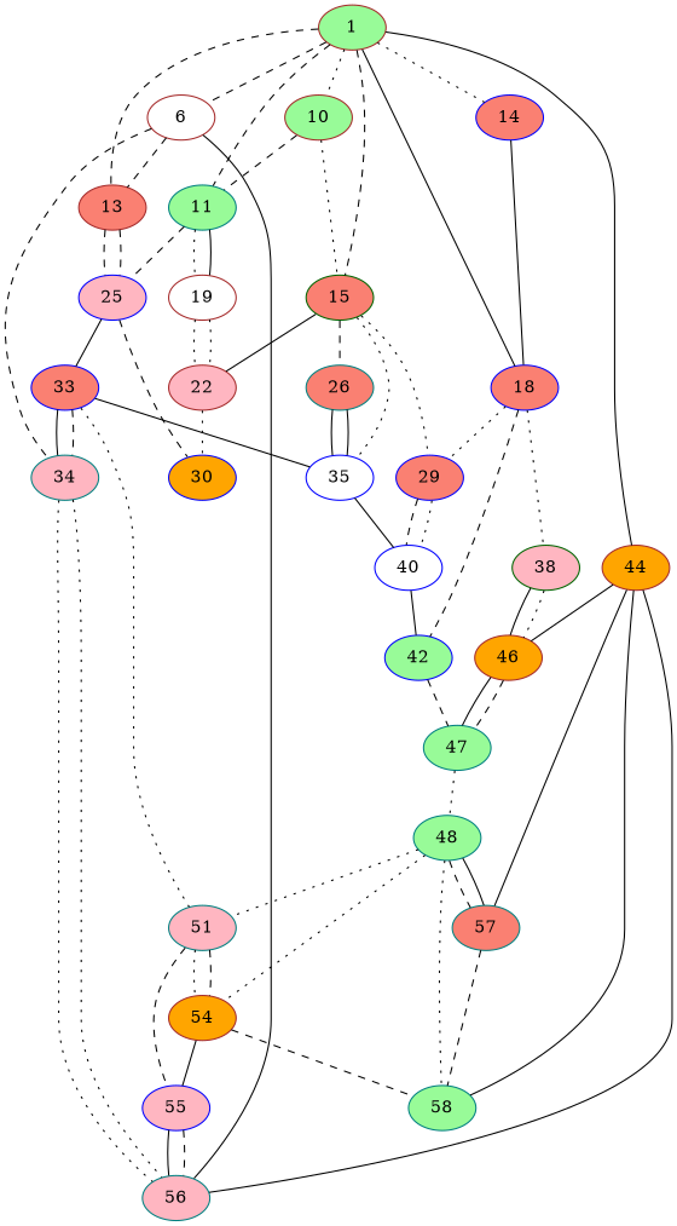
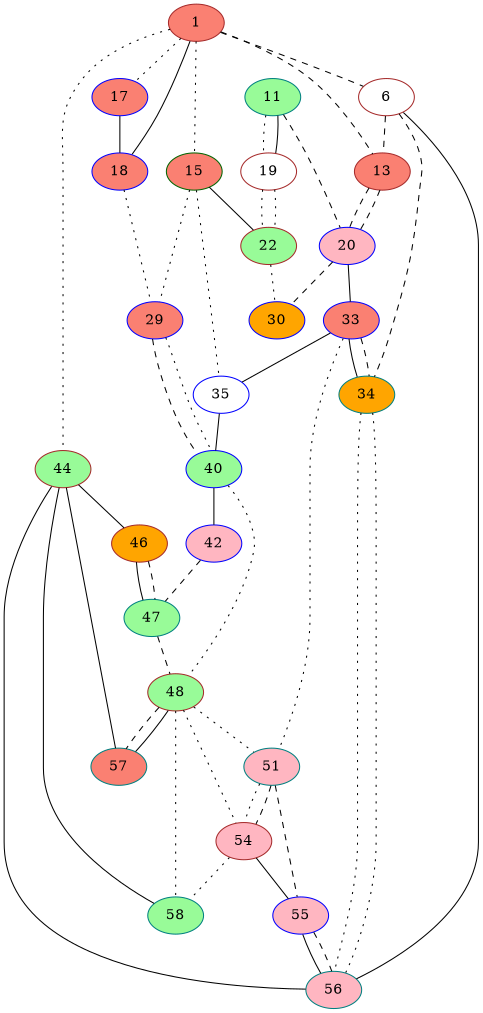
  graph {
    node [color=blue fillcolor=palegreen style=filled]
    edge [style=dotted]
-   1 [color=brown super="+8+2"]
+   1 [color=brown fillcolor=salmon super="+8+2"]
    6 [color=brown fillcolor=white super="+12+7"]
-   10 [color=brown]
    11 [color=teal]
    13 [color=brown fillcolor=salmon]
    15 [color=darkgreen fillcolor=salmon super="+24+16"]
-   17 [fillcolor=salmon super="+23" label=14]
+   17 [fillcolor=salmon super="+23"]
    18 [fillcolor=salmon super="+27"]
-   44 [color=brown fillcolor=orange super="+45"]
-   34 [color=teal fillcolor=lightpink]
+   44 [color=brown super="+45"]
+   34 [color=teal fillcolor=orange]
    56 [color=teal fillcolor=lightpink]
    19 [color=brown fillcolor=white]
-   20 [fillcolor=lightpink super="+31" label=25]
-   22 [color=brown fillcolor=lightpink]
-   26 [color=teal fillcolor=salmon]
+   20 [fillcolor=lightpink super="+31"]
+   22 [color=brown]
    29 [fillcolor=salmon]
    35 [fillcolor=white super="+41"]
-   38 [color=darkgreen fillcolor=lightpink]
-   42
+   42 [fillcolor=lightpink]
    46 [color=brown fillcolor=orange]
    57 [color=teal fillcolor=salmon]
    58 [color=teal super="+60"]
    30 [fillcolor=orange]
    33 [fillcolor=salmon super="+36"]
-   40 [fillcolor=white super="+43"]
+   40 [super="+43"]
    47 [color=teal]
    51 [color=teal fillcolor=lightpink super="+52"]
-   48 [color=teal super="+49"]
-   54 [color=brown fillcolor=orange super="+59"]
+   48 [color=brown super="+49"]
+   54 [color=brown fillcolor=lightpink super="+59"]
    55 [fillcolor=lightpink]
    1 -- 6 [style=dashed weight=2]
-   1 -- 10
-   1 -- 11 [style=dashed]
    1 -- 13 [style=dashed]
-   1 -- 15 [style=dashed]
+   1 -- 15
    1 -- 17 [weight=2]
    1 -- 18 [style=solid]
-   1 -- 44 [style=solid]
+   1 -- 44
    6 -- 13 [style=dashed]
    6 -- 34 [style=dashed]
    6 -- 56 [style=solid]
-   10 -- 11 [style=dashed]
-   10 -- 15
    11 -- 19
    11 -- 19 [style=solid]
    11 -- 20 [style=dashed]
    13 -- 20 [style=dashed]
    13 -- 20 [style=dashed]
    15 -- 22 [style=solid]
-   15 -- 26 [style=dashed weight=2]
    15 -- 29
    15 -- 35
    17 -- 18 [style=solid weight=2]
    18 -- 29
-   18 -- 38 [weight=2]
-   18 -- 42 [style=dashed]
    44 -- 56 [style=solid]
    44 -- 46 [style=solid]
    44 -- 57 [style=solid]
    44 -- 58 [style=solid]
    34 -- 56
    34 -- 56
    19 -- 22
    19 -- 22
    20 -- 30 [style=dashed weight=2]
    20 -- 33 [style=solid]
    22 -- 30
-   26 -- 35 [style=solid]
-   26 -- 35 [style=solid]
    29 -- 40 [style=dashed]
    29 -- 40
    35 -- 40 [style=solid]
-   38 -- 46 [style=solid]
-   38 -- 46
    42 -- 47 [style=dashed]
    46 -- 47 [style=solid]
    46 -- 47 [style=dashed]
-   57 -- 58 [style=dashed]
    33 -- 34 [style=solid]
    33 -- 34 [style=dashed]
    33 -- 35 [style=solid]
    33 -- 51
    40 -- 42 [style=solid]
-   47 -- 48
+   40 -- 48
+   47 -- 48 [style=dashed]
    51 -- 54
    51 -- 54 [style=dashed]
    51 -- 55 [style=dashed]
    48 -- 57 [style=dashed]
    48 -- 57 [style=solid]
    48 -- 58
    48 -- 51
    48 -- 54
-   54 -- 58 [style=dashed]
+   54 -- 58
    54 -- 55 [style=solid]
    55 -- 56 [style=solid]
    55 -- 56 [style=dashed]
  }
